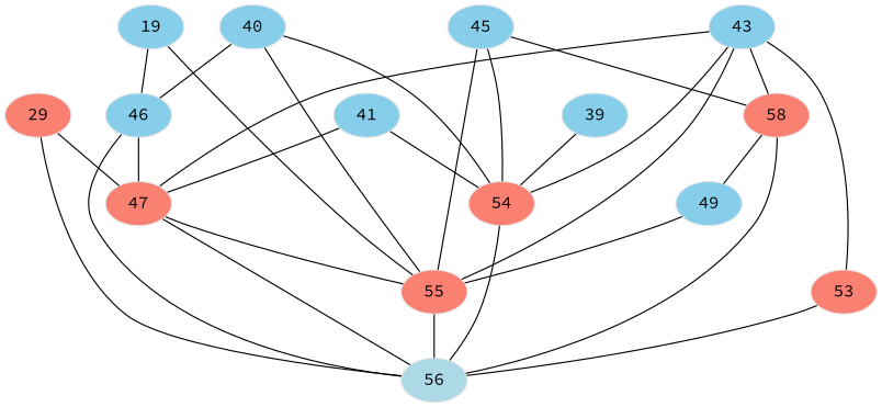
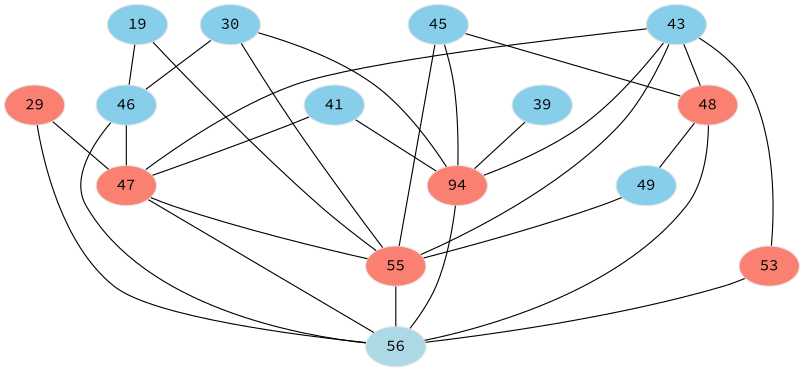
  graph {
    fontname="Source Code Pro"
    node [color=gray90 fillcolor=skyblue fontname="Source Code Pro" style=filled]
    edge [fontname="Source Code Pro" weight=2]
    19 [super="+17"]
    55 [fillcolor=salmon super="+29+25"]
    46 [super="+44"]
-   54 [fillcolor=salmon super="+1+13+30+52"]
+   54 [fillcolor=salmon super="+1+13+30+52" label=94]
    56 [fillcolor=lightblue super="+20+36+51+50"]
    39 [super="+9"]
    47 [fillcolor=salmon super="+35+22+32"]
    n8 [fillcolor=salmon label=29]
-   40 [super="+34"]
+   40 [super="+34" label=30]
    41
    43 [super="+42+12"]
-   48 [fillcolor=salmon super="+33+27" label=58]
+   48 [fillcolor=salmon super="+33+27"]
    53 [fillcolor=salmon]
    49
    45 [super="+38"]
    19 -- 55 [weight=3]
    19 -- 46 [weight=3]
    55 -- 56 [weight=4]
    46 -- 56
    46 -- 47
    54 -- 56 [weight=4]
    39 -- 54 [weight=3]
    47 -- 55 [weight=4]
    47 -- 56
    n8 -- 56
    n8 -- 47
    40 -- 55 [weight=3]
    40 -- 46
    40 -- 54 [weight=""]
    41 -- 54 [weight=""]
    41 -- 47 [weight=3]
    43 -- 55
    43 -- 54 [weight=""]
    43 -- 47 [weight=""]
    43 -- 48
    43 -- 53
    48 -- 56 [weight=3]
    48 -- 49 [weight=""]
    53 -- 56
    49 -- 55 [weight=3]
    45 -- 55 [weight=3]
    45 -- 54 [weight=""]
    45 -- 48
  }
